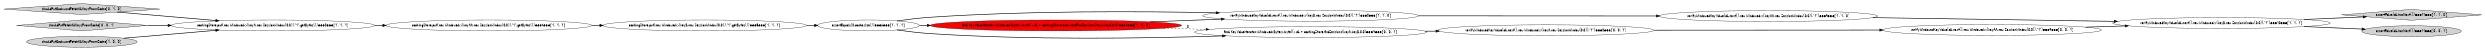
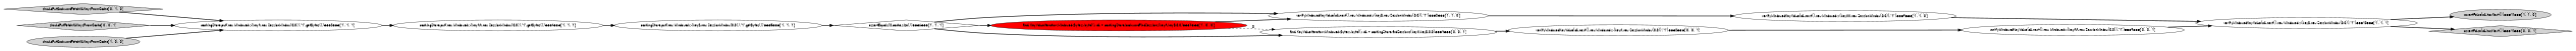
  digraph {
    fontname="Patrick Hand"
    rankdir=LR
    node [fillcolor=white fontname="Patrick Hand" shape=ellipse style=filled]
    edge [fontname="Patrick Hand" style=bold]
    n1 [fillcolor=red label="final KeyValueIterator<Windowed<Bytes>,byte((> all = cachingStore.backwardFindSessions(keyA,keyB,0,0)@@@7@@@['1', '0', '0']"]
    n2 [label="verifyWindowedKeyValue(all.next(),new Windowed<>(keyB,new SessionWindow(0,0)),\"1\")@@@8@@@['1', '1', '0']"]
    n3 [label="final KeyValueIterator<Windowed<Bytes>,byte((> all = cachingStore.findSessions(keyA,keyB,0,0)@@@7@@@['0', '0', '1']"]
    n4 [label="verifyWindowedKeyValue(all.next(),new Windowed<>(keyAA,new SessionWindow(0,0)),\"1\")@@@9@@@['1', '1', '0']"]
    n5 [label="verifyWindowedKeyValue(all.next(),new Windowed<>(keyA,new SessionWindow(0,0)),\"1\")@@@8@@@['0', '0', '1']"]
-   n6 [fillcolor=lightgray label="assertFalse(all.hasNext())@@@11@@@['1', '1', '0']" shape=diamond]
+   n6 [fillcolor=lightgray label="assertFalse(all.hasNext())@@@11@@@['1', '1', '0']"]
    n7 [fillcolor=lightgray label="shouldPutBackwardFetchAllKeysFromCache['0', '1', '0']" shape=diamond]
    n8 [label="cachingStore.put(new Windowed<>(keyA,new SessionWindow(0,0)),\"1\".getBytes())@@@3@@@['1', '1', '1']"]
    n9 [label="cachingStore.put(new Windowed<>(keyAA,new SessionWindow(0,0)),\"1\".getBytes())@@@4@@@['1', '1', '1']"]
-   n10 [label="assertEquals(3,cache.size())@@@6@@@['1', '1', '1']"]
+   n10 [label="assertEquals(3,cache.size())@@@6@@@['1', '1', '1']" shape=diamond]
    n11 [label="verifyWindowedKeyValue(all.next(),new Windowed<>(keyB,new SessionWindow(0,0)),\"1\")@@@10@@@['1', '1', '1']"]
    n12 [fillcolor=lightgray label="shouldPutFetchAllKeysFromCache['0', '0', '1']" shape=diamond]
    n13 [label="cachingStore.put(new Windowed<>(keyB,new SessionWindow(0,0)),\"1\".getBytes())@@@5@@@['1', '1', '1']"]
-   n14 [fillcolor=lightgray label="assertFalse(all.hasNext())@@@11@@@['0', '0', '1']"]
+   n14 [fillcolor=lightgray label="assertFalse(all.hasNext())@@@11@@@['0', '0', '1']" shape=diamond]
    n15 [label="verifyWindowedKeyValue(all.next(),new Windowed<>(keyAA,new SessionWindow(0,0)),\"1\")@@@9@@@['0', '0', '1']"]
    n16 [fillcolor=lightgray label="shouldPutBackwardFetchAllKeysFromCache['1', '0', '0']"]
    n1 -> n2
    n1 -> n3 [label=0 style=dashed]
    n2 -> n4
    n3 -> n5
    n4 -> n11
    n5 -> n15
    n7 -> n8
    n8 -> n9
    n9 -> n13
    n10 -> n1
    n10 -> n2
    n10 -> n3
    n11 -> n6
    n11 -> n14
    n12 -> n8
    n13 -> n10
    n15 -> n11
    n16 -> n8
  }
